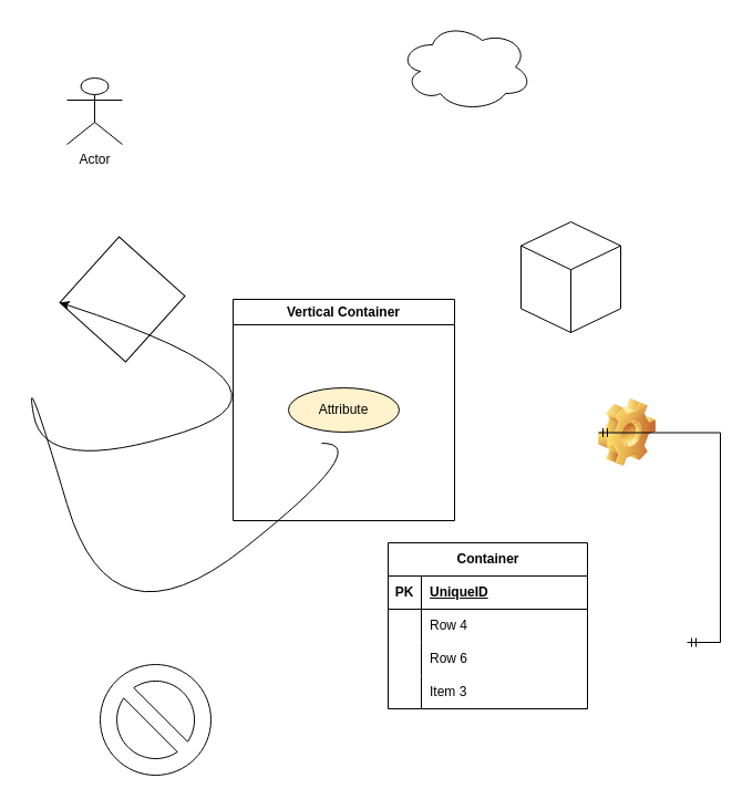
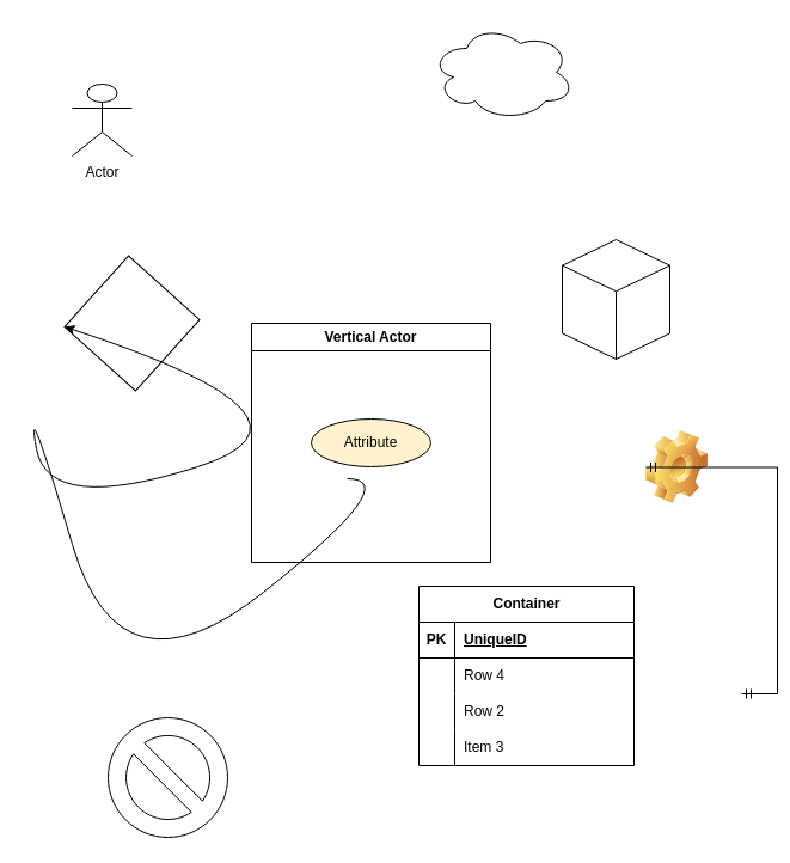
  <mxCell id="0" />
  <mxCell id="1" parent="0" />
  <mxCell id="2" value="" style="whiteSpace=wrap;html=1;aspect=fixed;rotation=42;" vertex="1" parent="1"><mxGeometry x="70" y="230" width="80" height="80" as="geometry" /></mxCell>
  <mxCell id="3" value="" style="ellipse;shape=cloud;whiteSpace=wrap;html=1;" vertex="1" parent="1"><mxGeometry x="360" y="20" width="120" height="80" as="geometry" /></mxCell>
  <mxCell id="4" value="" style="curved=1;endArrow=classic;html=1;rounded=0;entryX=0;entryY=1;entryDx=0;entryDy=0;" edge="1" parent="1" target="2"><mxGeometry width="50" height="50" relative="1" as="geometry"><mxPoint x="290" y="400" as="sourcePoint" /><mxPoint x="340" y="350" as="targetPoint" /><Array as="points"><mxPoint x="340" y="400" /><mxPoint x="100" y="590" /><mxPoint x="20" y="320" /><mxPoint x="40" y="430" /><mxPoint x="290" y="350" /></Array></mxGeometry></mxCell>
  <mxCell id="5" value="" style="html=1;whiteSpace=wrap;shape=isoCube2;backgroundOutline=1;isoAngle=15;" vertex="1" parent="1"><mxGeometry x="470" y="200" width="90" height="100" as="geometry" /></mxCell>
- <mxCell id="6" value="Vertical Container" style="swimlane;whiteSpace=wrap;html=1;" vertex="1" parent="1"><mxGeometry x="210" y="270" width="200" height="200" as="geometry" /></mxCell>
+ <mxCell id="6" value="Vertical Actor" style="swimlane;whiteSpace=wrap;html=1;" vertex="1" parent="1"><mxGeometry x="210" y="270" width="200" height="200" as="geometry" /></mxCell>
  <mxCell id="7" value="Actor" style="shape=umlActor;verticalLabelPosition=bottom;verticalAlign=top;html=1;outlineConnect=0;" vertex="1" parent="1"><mxGeometry x="60" y="70" width="50" height="60" as="geometry" /></mxCell>
  <mxCell id="8" value="" style="shape=image;html=1;verticalLabelPosition=bottom;verticalAlign=top;imageAspect=1;aspect=fixed;image=img/clipart/Gear_128x128.png" vertex="1" parent="1"><mxGeometry x="540" y="360" width="52" height="61" as="geometry" /></mxCell>
  <mxCell id="9" value="Attribute" style="ellipse;whiteSpace=wrap;html=1;align=center;fillColor=#fff2cc;" vertex="1" parent="1"><mxGeometry x="260" y="350" width="100" height="40" as="geometry" /></mxCell>
  <mxCell id="10" value="Container" style="shape=table;startSize=30;container=1;collapsible=1;childLayout=tableLayout;fixedRows=1;rowLines=0;fontStyle=1;align=center;resizeLast=1;html=1;" vertex="1" parent="1"><mxGeometry x="350" y="490" width="180" height="150" as="geometry" /></mxCell>
  <mxCell id="11" value="" style="shape=tableRow;horizontal=0;startSize=0;swimlaneHead=0;swimlaneBody=0;fillColor=none;collapsible=0;dropTarget=0;points=[[0,0.5],[1,0.5]];portConstraint=eastwest;top=0;left=0;right=0;bottom=1;" vertex="1" parent="10"><mxGeometry y="30" width="180" height="30" as="geometry" /></mxCell>
  <mxCell id="12" value="PK" style="shape=partialRectangle;connectable=0;fillColor=none;top=0;left=0;bottom=0;right=0;fontStyle=1;overflow=hidden;whiteSpace=wrap;html=1;" vertex="1" parent="11"><mxGeometry width="30" height="30" as="geometry"><mxRectangle width="30" height="30" as="alternateBounds" /></mxGeometry></mxCell>
  <mxCell id="13" value="UniqueID" style="shape=partialRectangle;connectable=0;fillColor=none;top=0;left=0;bottom=0;right=0;align=left;spacingLeft=6;fontStyle=5;overflow=hidden;whiteSpace=wrap;html=1;" vertex="1" parent="11"><mxGeometry x="30" width="150" height="30" as="geometry"><mxRectangle width="150" height="30" as="alternateBounds" /></mxGeometry></mxCell>
  <mxCell id="14" value="" style="shape=tableRow;horizontal=0;startSize=0;swimlaneHead=0;swimlaneBody=0;fillColor=none;collapsible=0;dropTarget=0;points=[[0,0.5],[1,0.5]];portConstraint=eastwest;top=0;left=0;right=0;bottom=0;" vertex="1" parent="10"><mxGeometry y="60" width="180" height="30" as="geometry" /></mxCell>
  <mxCell id="15" value="" style="shape=partialRectangle;connectable=0;fillColor=none;top=0;left=0;bottom=0;right=0;editable=1;overflow=hidden;whiteSpace=wrap;html=1;" vertex="1" parent="14"><mxGeometry width="30" height="30" as="geometry"><mxRectangle width="30" height="30" as="alternateBounds" /></mxGeometry></mxCell>
  <mxCell id="16" value="Row 4" style="shape=partialRectangle;connectable=0;fillColor=none;top=0;left=0;bottom=0;right=0;align=left;spacingLeft=6;overflow=hidden;whiteSpace=wrap;html=1;" vertex="1" parent="14"><mxGeometry x="30" width="150" height="30" as="geometry"><mxRectangle width="150" height="30" as="alternateBounds" /></mxGeometry></mxCell>
  <mxCell id="17" value="" style="shape=tableRow;horizontal=0;startSize=0;swimlaneHead=0;swimlaneBody=0;fillColor=none;collapsible=0;dropTarget=0;points=[[0,0.5],[1,0.5]];portConstraint=eastwest;top=0;left=0;right=0;bottom=0;" vertex="1" parent="10"><mxGeometry y="90" width="180" height="30" as="geometry" /></mxCell>
  <mxCell id="18" value="" style="shape=partialRectangle;connectable=0;fillColor=none;top=0;left=0;bottom=0;right=0;editable=1;overflow=hidden;whiteSpace=wrap;html=1;" vertex="1" parent="17"><mxGeometry width="30" height="30" as="geometry"><mxRectangle width="30" height="30" as="alternateBounds" /></mxGeometry></mxCell>
- <mxCell id="19" value="Row 6" style="shape=partialRectangle;connectable=0;fillColor=none;top=0;left=0;bottom=0;right=0;align=left;spacingLeft=6;overflow=hidden;whiteSpace=wrap;html=1;" vertex="1" parent="17"><mxGeometry x="30" width="150" height="30" as="geometry"><mxRectangle width="150" height="30" as="alternateBounds" /></mxGeometry></mxCell>
+ <mxCell id="19" value="Row 2" style="shape=partialRectangle;connectable=0;fillColor=none;top=0;left=0;bottom=0;right=0;align=left;spacingLeft=6;overflow=hidden;whiteSpace=wrap;html=1;" vertex="1" parent="17"><mxGeometry x="30" width="150" height="30" as="geometry"><mxRectangle width="150" height="30" as="alternateBounds" /></mxGeometry></mxCell>
  <mxCell id="20" value="" style="shape=tableRow;horizontal=0;startSize=0;swimlaneHead=0;swimlaneBody=0;fillColor=none;collapsible=0;dropTarget=0;points=[[0,0.5],[1,0.5]];portConstraint=eastwest;top=0;left=0;right=0;bottom=0;" vertex="1" parent="10"><mxGeometry y="120" width="180" height="30" as="geometry" /></mxCell>
  <mxCell id="21" value="" style="shape=partialRectangle;connectable=0;fillColor=none;top=0;left=0;bottom=0;right=0;editable=1;overflow=hidden;whiteSpace=wrap;html=1;" vertex="1" parent="20"><mxGeometry width="30" height="30" as="geometry"><mxRectangle width="30" height="30" as="alternateBounds" /></mxGeometry></mxCell>
  <mxCell id="22" value="Item 3" style="shape=partialRectangle;connectable=0;fillColor=none;top=0;left=0;bottom=0;right=0;align=left;spacingLeft=6;overflow=hidden;whiteSpace=wrap;html=1;" vertex="1" parent="20"><mxGeometry x="30" width="150" height="30" as="geometry"><mxRectangle width="150" height="30" as="alternateBounds" /></mxGeometry></mxCell>
  <mxCell id="23" value="" style="edgeStyle=entityRelationEdgeStyle;fontSize=12;html=1;endArrow=ERmandOne;startArrow=ERmandOne;rounded=0;entryX=0;entryY=0.5;entryDx=0;entryDy=0;" edge="1" parent="1" target="8"><mxGeometry width="100" height="100" relative="1" as="geometry"><mxPoint x="620" y="580" as="sourcePoint" /><mxPoint x="360" y="320" as="targetPoint" /></mxGeometry></mxCell>
  <mxCell id="24" value="" style="verticalLabelPosition=bottom;verticalAlign=top;html=1;shape=mxgraph.basic.no_symbol" vertex="1" parent="1"><mxGeometry x="90" y="600" width="100" height="100" as="geometry" /></mxCell>
